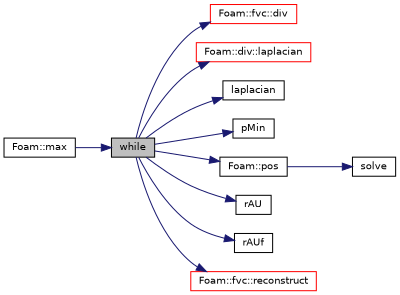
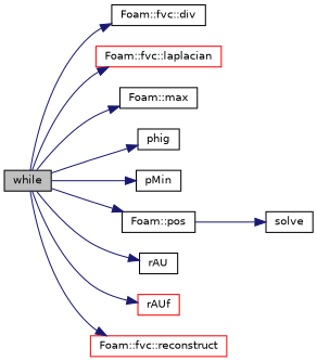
  digraph {
    rankdir=LR
    node [color=black fontname=Helvetica fontsize=10 shape=record]
    edge [color=midnightblue fontname=Helvetica fontsize=10 labelfontname=Helvetica labelfontsize=10 style=solid]
    n1 [fillcolor=grey75 fontcolor=black height=0.2 label=while style=filled width=0.4]
-   n2 [color=red height=0.2 label="Foam::fvc::div" width=0.4]
-   n3 [color=red height=0.2 label="Foam::div::laplacian" width=0.4]
+   n2 [height=0.2 label="Foam::fvc::div" width=0.4]
+   n3 [color=red height=0.2 label="Foam::fvc::laplacian" width=0.4]
    n4 [height=0.2 label="Foam::max" width=0.4]
-   n5 [height=0.2 label=laplacian width=0.4]
+   n5 [height=0.2 label=phig width=0.4]
    n6 [height=0.2 label=pMin width=0.4]
    n7 [height=0.2 label="Foam::pos" width=0.4]
    n8 [height=0.2 label=rAU width=0.4]
-   n9 [height=0.2 label=rAUf width=0.4]
+   n9 [color=red height=0.2 label=rAUf width=0.4]
    n10 [color=red height=0.2 label="Foam::fvc::reconstruct" width=0.4]
    n11 [height=0.2 label=solve width=0.4]
    n1 -> n2
    n1 -> n3
-   n4 -> n1
+   n1 -> n4
    n1 -> n5
    n1 -> n6
    n1 -> n7
    n1 -> n8
    n1 -> n9
    n1 -> n10
    n7 -> n11
  }
